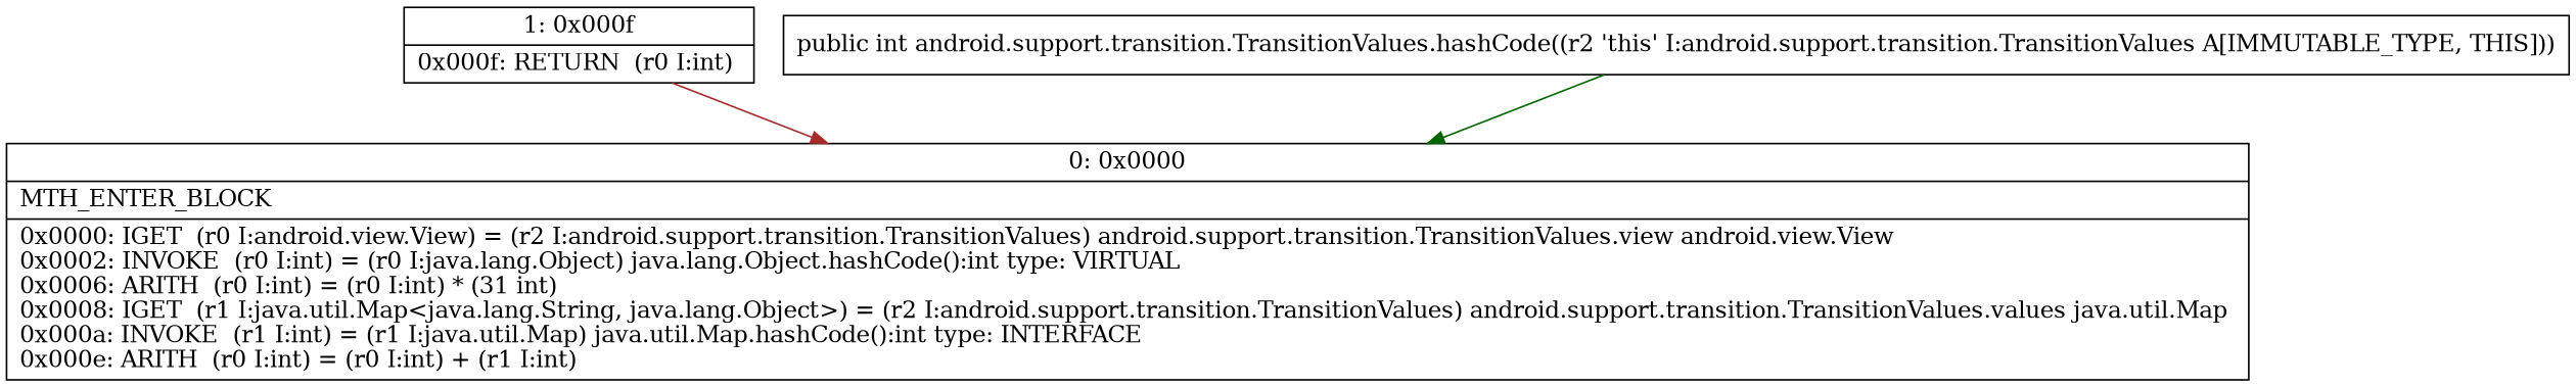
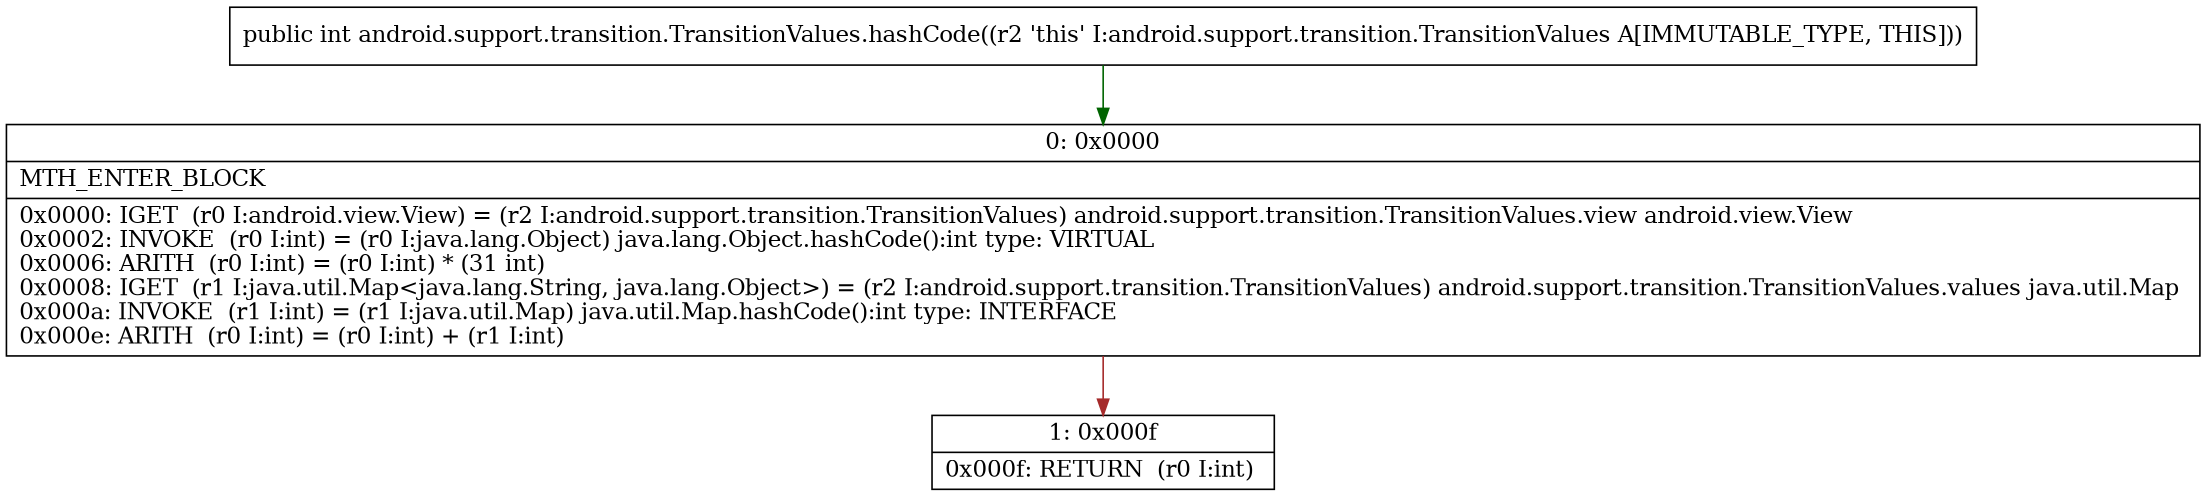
  digraph {
    node [shape=record]
    edge [style=solid]
    n1 [label="{0\:\ 0x0000|MTH_ENTER_BLOCK\l|0x0000: IGET  (r0 I:android.view.View) = (r2 I:android.support.transition.TransitionValues) android.support.transition.TransitionValues.view android.view.View \l0x0002: INVOKE  (r0 I:int) = (r0 I:java.lang.Object) java.lang.Object.hashCode():int type: VIRTUAL \l0x0006: ARITH  (r0 I:int) = (r0 I:int) * (31 int) \l0x0008: IGET  (r1 I:java.util.Map\<java.lang.String, java.lang.Object\>) = (r2 I:android.support.transition.TransitionValues) android.support.transition.TransitionValues.values java.util.Map \l0x000a: INVOKE  (r1 I:int) = (r1 I:java.util.Map) java.util.Map.hashCode():int type: INTERFACE \l0x000e: ARITH  (r0 I:int) = (r0 I:int) + (r1 I:int) \l}"]
    n2 [label="{1\:\ 0x000f|0x000f: RETURN  (r0 I:int) \l}"]
    n3 [label="{public int android.support.transition.TransitionValues.hashCode((r2 'this' I:android.support.transition.TransitionValues A[IMMUTABLE_TYPE, THIS])) }"]
-   n2 -> n1 [color=brown]
+   n1 -> n2 [color=brown]
    n3 -> n1 [color=darkgreen]
  }
